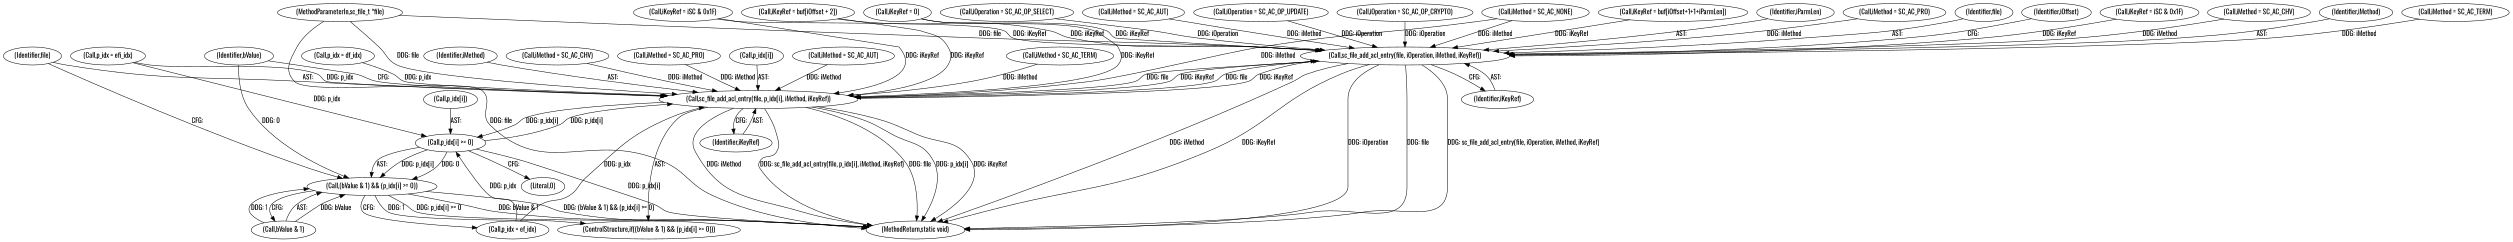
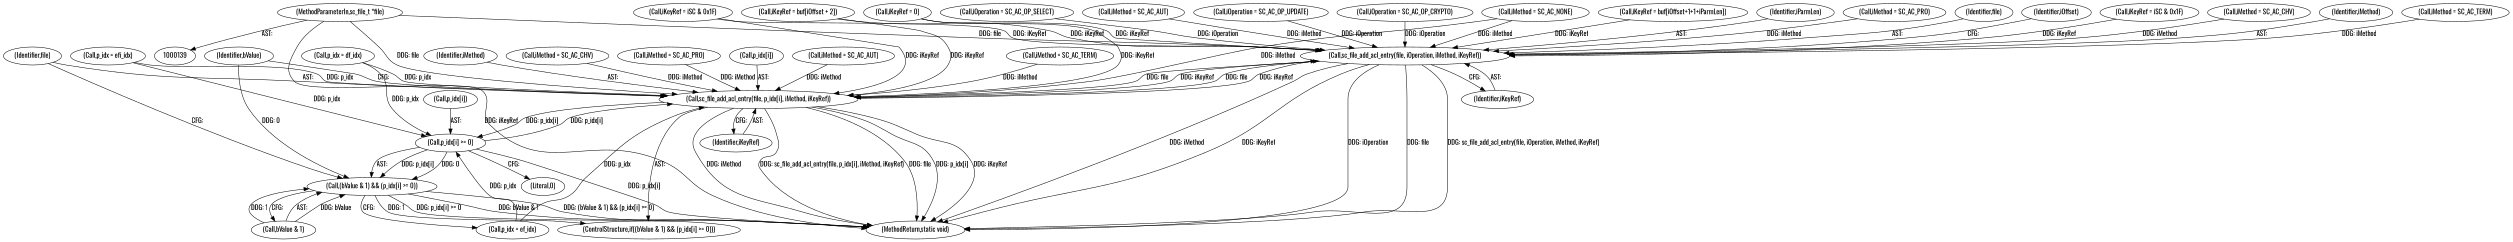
  digraph {
    fontname=Oswald
    node [fontname=Oswald]
    edge [fontname=Oswald]
    n1 [label="(MethodParameterIn,sc_file_t *file)"]
    n2 [label="(Call,sc_file_add_acl_entry(file, iOperation, iMethod, iKeyRef))"]
    n3 [label="(Call,sc_file_add_acl_entry(file, p_idx[i], iMethod, iKeyRef))"]
    n4 [label="(MethodReturn,static void)"]
+   1000139
    n6 [label="(Identifier,iKeyRef)"]
    n7 [label="(Call,p_idx[i] >= 0)"]
    n8 [label="(Identifier,iKeyRef)"]
    n9 [label="(ControlStructure,if((bValue & 1) && (p_idx[i] >= 0)))"]
    n10 [label="(Call,(bValue & 1) && (p_idx[i] >= 0))"]
    n11 [label="(Literal,0)"]
    n12 [label="(Call,bValue & 1)"]
    n13 [label="(Call,p_idx = ef_idx)"]
    n14 [label="(Call,iMethod = SC_AC_CHV)"]
    n15 [label="(Identifier,iMethod)"]
    n16 [label="(Identifier,iMethod)"]
    n17 [label="(Call,p_idx = efi_idx)"]
    n18 [label="(Identifier,file)"]
    n19 [label="(Call,p_idx[i])"]
    n20 [label="(Call,p_idx = df_idx)"]
    n21 [label="(Identifier,bValue)"]
    n22 [label="(Call,iMethod = SC_AC_AUT)"]
    n23 [label="(Call,iKeyRef = 0)"]
    n24 [label="(Call,iMethod = SC_AC_NONE)"]
    n25 [label="(Call,iMethod = SC_AC_TERM)"]
    n26 [label="(Call,iMethod = SC_AC_TERM)"]
    n27 [label="(Call,iOperation = SC_AC_OP_SELECT)"]
    n28 [label="(Call,iMethod = SC_AC_AUT)"]
    n29 [label="(Call,iOperation = SC_AC_OP_UPDATE)"]
    n30 [label="(Call,iKeyRef = buf[iOffset + 2])"]
    n31 [label="(Call,iKeyRef = iSC & 0x1F)"]
    n32 [label="(Call,iMethod = SC_AC_CHV)"]
    n33 [label="(Call,iOperation = SC_AC_OP_CRYPTO)"]
    n34 [label="(Call,iKeyRef = buf[iOffset+1+1+iParmLen])"]
    n35 [label="(Identifier,iParmLen)"]
    n36 [label="(Call,iMethod = SC_AC_PRO)"]
    n37 [label="(Identifier,file)"]
    n38 [label="(Identifier,iOffset)"]
    n39 [label="(Call,iMethod = SC_AC_PRO)"]
    n40 [label="(Call,p_idx[i])"]
    n41 [label="(Call,iKeyRef = iSC & 0x1F)"]
    n1 -> n2 [label="DDG: file"]
    n1 -> n3 [label="DDG: file"]
-   n1 -> n4 [label="DDG: file"]
+   n1 -> n4 [label="DDG: iKeyRef"]
+   n1 -> 1000139 [label="AST: "]
    n2 -> n3 [label="DDG: file"]
    n2 -> n3 [label="DDG: iKeyRef"]
    n2 -> n4 [label="DDG: iMethod"]
    n2 -> n4 [label="DDG: iKeyRef"]
    n2 -> n4 [label="DDG: iOperation"]
    n2 -> n4 [label="DDG: file"]
    n2 -> n4 [label="DDG: sc_file_add_acl_entry(file, iOperation, iMethod, iKeyRef)"]
    n2 -> n6 [label="CFG: "]
    n3 -> n2 [label="DDG: file"]
    n3 -> n2 [label="DDG: iKeyRef"]
    n3 -> n4 [label="DDG: sc_file_add_acl_entry(file, p_idx[i], iMethod, iKeyRef)"]
    n3 -> n4 [label="DDG: file"]
    n3 -> n4 [label="DDG: p_idx[i]"]
    n3 -> n4 [label="DDG: iKeyRef"]
    n3 -> n4 [label="DDG: iMethod"]
    n3 -> n7 [label="DDG: p_idx[i]"]
    n3 -> n8 [label="CFG: "]
    n3 -> n9 [label="AST: "]
    n6 -> n2 [label="AST: "]
    n7 -> n3 [label="DDG: p_idx[i]"]
    n7 -> n4 [label="DDG: p_idx[i]"]
    n7 -> n10 [label="AST: "]
    n7 -> n10 [label="DDG: p_idx[i]"]
    n7 -> n10 [label="DDG: 0"]
    n7 -> n11 [label="CFG: "]
    n8 -> n3 [label="AST: "]
    n10 -> n4 [label="DDG: p_idx[i] >= 0"]
    n10 -> n4 [label="DDG: bValue & 1"]
    n10 -> n4 [label="DDG: (bValue & 1) && (p_idx[i] >= 0)"]
    n10 -> n9 [label="DDG: 1"]
    n10 -> n12 [label="CFG: "]
    n10 -> n13 [label="CFG: "]
    n12 -> n10 [label="AST: "]
    n12 -> n10 [label="DDG: bValue"]
    n12 -> n10 [label="DDG: 1"]
    n13 -> n3 [label="DDG: p_idx"]
    n13 -> n7 [label="DDG: p_idx"]
    n14 -> n2 [label="DDG: iMethod"]
    n15 -> n3 [label="AST: "]
    n16 -> n2 [label="AST: "]
    n17 -> n3 [label="DDG: p_idx"]
    n17 -> n7 [label="DDG: p_idx"]
    n18 -> n3 [label="AST: "]
    n18 -> n10 [label="CFG: "]
    n19 -> n7 [label="AST: "]
    n20 -> n3 [label="DDG: p_idx"]
+   n20 -> n7 [label="DDG: p_idx"]
    n21 -> n3 [label="CFG: "]
    n21 -> n10 [label="DDG: 0"]
    n22 -> n3 [label="DDG: iMethod"]
    n23 -> n2 [label="DDG: iKeyRef"]
    n23 -> n3 [label="DDG: iKeyRef"]
    n24 -> n2 [label="DDG: iMethod"]
    n24 -> n3 [label="DDG: iMethod"]
    n25 -> n3 [label="DDG: iMethod"]
    n26 -> n2 [label="DDG: iMethod"]
    n27 -> n2 [label="DDG: iOperation"]
    n28 -> n2 [label="DDG: iMethod"]
    n29 -> n2 [label="DDG: iOperation"]
    n30 -> n2 [label="DDG: iKeyRef"]
    n30 -> n3 [label="DDG: iKeyRef"]
    n31 -> n2 [label="DDG: iKeyRef"]
    n31 -> n3 [label="DDG: iKeyRef"]
    n32 -> n3 [label="DDG: iMethod"]
    n33 -> n2 [label="DDG: iOperation"]
    n34 -> n2 [label="DDG: iKeyRef"]
    n35 -> n2 [label="AST: "]
    n36 -> n2 [label="DDG: iMethod"]
    n37 -> n2 [label="AST: "]
    n38 -> n2 [label="CFG: "]
    n39 -> n3 [label="DDG: iMethod"]
    n40 -> n3 [label="AST: "]
    n41 -> n2 [label="DDG: iKeyRef"]
  }
